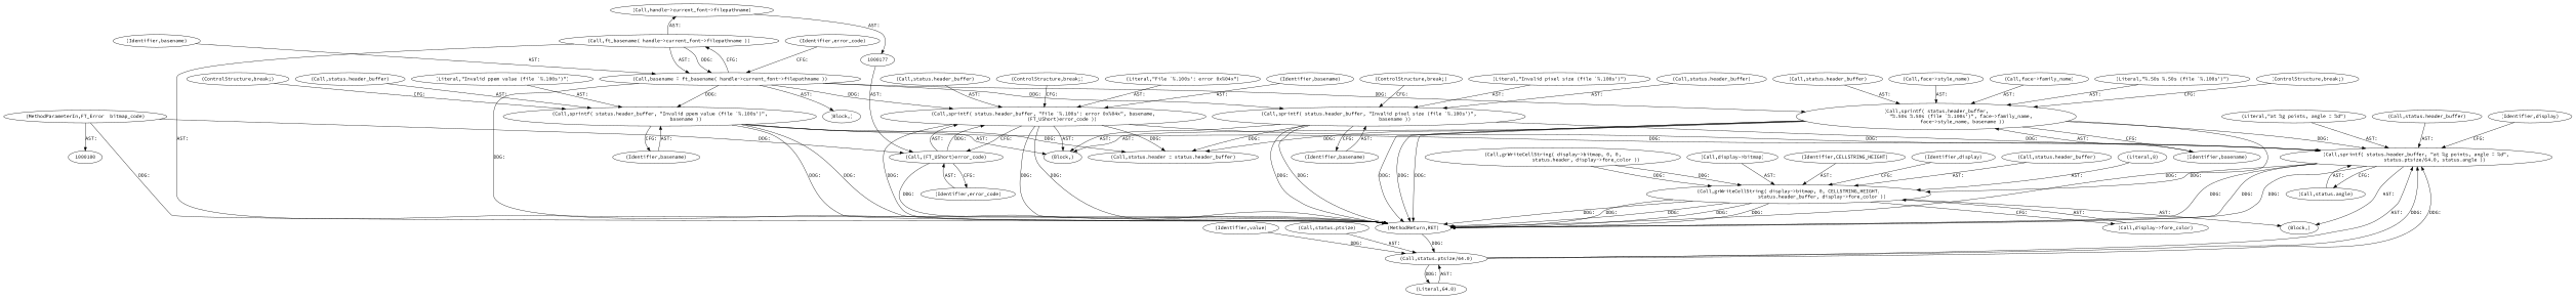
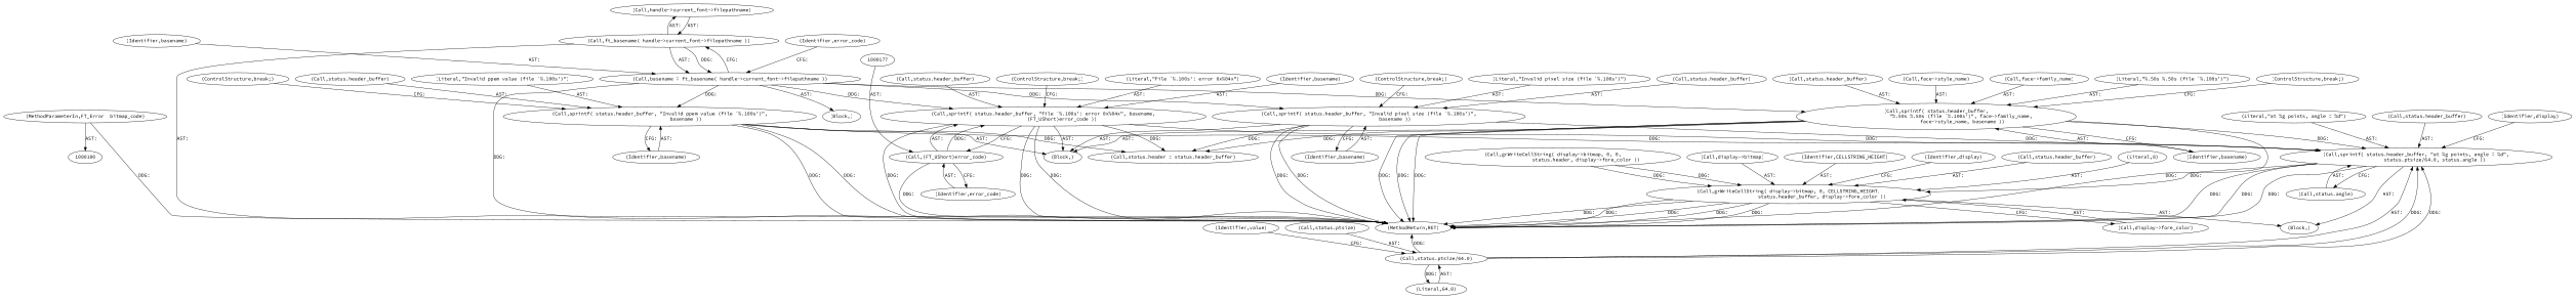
  digraph {
    fontname="Source Code Pro"
    node [fontname="Source Code Pro"]
    edge [fontname="Source Code Pro"]
    n1 [label="(Call,sprintf( status.header_buffer, \"at %g points, angle = %d\",\n             status.ptsize/64.0, status.angle ))"]
    n2 [label="(Call,grWriteCellString( display->bitmap, 0, CELLSTRING_HEIGHT,\n                       status.header_buffer, display->fore_color ))"]
    n3 [label="(Block,)"]
    n4 [label="(MethodReturn,RET)"]
    n5 [label="(Call,status.angle)"]
    n6 [label="(Call,display->fore_color)"]
    n7 [label="(Call,sprintf( status.header_buffer,\n                 \"%.50s %.50s (file `%.100s')\", face->family_name,\n                  face->style_name, basename ))"]
    n8 [label="(Block,)"]
    n9 [label="(Identifier,basename)"]
    n10 [label="(Call,status.header = status.header_buffer)"]
    n11 [label="(Call,basename = ft_basename( handle->current_font->filepathname ))"]
    n12 [label="(Call,ft_basename( handle->current_font->filepathname ))"]
    n13 [label="(Call,sprintf( status.header_buffer, \"Invalid pixel size (file `%.100s')\",\n                  basename ))"]
    n14 [label="(Call,sprintf( status.header_buffer, \"File `%.100s': error 0x%04x\", basename,\n             (FT_UShort)error_code ))"]
    n15 [label="(Call,sprintf( status.header_buffer, \"Invalid ppem value (file `%.100s')\",\n                  basename ))"]
    n16 [label="(Block,)"]
    n17 [label="(Call,handle->current_font->filepathname)"]
    n18 [label="(Identifier,basename)"]
    n19 [label="(Call,(FT_UShort)error_code)"]
    n20 [label="(Identifier,basename)"]
    n21 [label="(Identifier,error_code)"]
    n22 [label="(MethodParameterIn,FT_Error  bitmap_code)"]
    1000100
    n24 [label="(Call,status.ptsize/64.0)"]
    n25 [label="(Literal,64.0)"]
    n26 [label="(Call,status.header_buffer)"]
    n27 [label="(Identifier,basename)"]
    n28 [label="(Call,face->style_name)"]
    n29 [label="(Call,status.header_buffer)"]
    n30 [label="(Literal,\"at %g points, angle = %d\")"]
    n31 [label="(Literal,8)"]
    n32 [label="(Call,grWriteCellString( display->bitmap, 0, 0,\n                       status.header, display->fore_color ))"]
    n33 [label="(Call,display->bitmap)"]
    n34 [label="(Call,face->family_name)"]
    n35 [label="(Call,status.header_buffer)"]
    n36 [label="(ControlStructure,break;)"]
    n37 [label="(Literal,\"File `%.100s': error 0x%04x\")"]
    n38 [label="(Identifier,CELLSTRING_HEIGHT)"]
    n39 [label="(Literal,\"%.50s %.50s (file `%.100s')\")"]
    n40 [label="(ControlStructure,break;)"]
    n41 [label="(ControlStructure,break;)"]
    n42 [label="(Identifier,value)"]
    n43 [label="(Call,status.header_buffer)"]
    n44 [label="(Identifier,basename)"]
    n45 [label="(ControlStructure,break;)"]
    n46 [label="(Literal,\"Invalid pixel size (file `%.100s')\")"]
    n47 [label="(Literal,\"Invalid ppem value (file `%.100s')\")"]
    n48 [label="(Call,status.header_buffer)"]
    n49 [label="(Identifier,display)"]
    n50 [label="(Call,status.ptsize)"]
    n51 [label="(Call,status.header_buffer)"]
    n52 [label="(Identifier,display)"]
    n53 [label="(Identifier,error_code)"]
    1000177
    n1 -> n2 [label="DDG: "]
    n1 -> n3 [label="AST: "]
    n1 -> n4 [label="DDG: "]
    n1 -> n4 [label="DDG: "]
    n1 -> n4 [label="DDG: "]
    n1 -> n5 [label="CFG: "]
    n2 -> n3 [label="AST: "]
    n2 -> n4 [label="DDG: "]
    n2 -> n4 [label="DDG: "]
    n2 -> n4 [label="DDG: "]
    n2 -> n4 [label="DDG: "]
    n2 -> n4 [label="DDG: "]
    n2 -> n6 [label="CFG: "]
    n5 -> n1 [label="AST: "]
    n6 -> n2 [label="AST: "]
    n7 -> n1 [label="DDG: "]
    n7 -> n4 [label="DDG: "]
    n7 -> n4 [label="DDG: "]
    n7 -> n4 [label="DDG: "]
    n7 -> n4 [label="DDG: "]
    n7 -> n8 [label="AST: "]
    n7 -> n9 [label="CFG: "]
    n7 -> n10 [label="DDG: "]
    n9 -> n7 [label="AST: "]
    n11 -> n4 [label="DDG: "]
    n11 -> n7 [label="DDG: "]
    n11 -> n12 [label="CFG: "]
    n11 -> n13 [label="DDG: "]
    n11 -> n14 [label="DDG: "]
    n11 -> n15 [label="DDG: "]
    n11 -> n16 [label="AST: "]
    n12 -> n4 [label="AST: "]
    n12 -> n11 [label="AST: "]
    n12 -> n11 [label="DDG: "]
    n12 -> n17 [label="AST: "]
    n13 -> n1 [label="DDG: "]
    n13 -> n4 [label="DDG: "]
    n13 -> n4 [label="DDG: "]
    n13 -> n8 [label="AST: "]
    n13 -> n10 [label="DDG: "]
    n13 -> n18 [label="CFG: "]
    n14 -> n1 [label="DDG: "]
    n14 -> n4 [label="DDG: "]
    n14 -> n4 [label="DDG: "]
    n14 -> n4 [label="DDG: "]
    n14 -> n8 [label="AST: "]
    n14 -> n10 [label="DDG: "]
    n14 -> n19 [label="CFG: "]
    n15 -> n1 [label="DDG: "]
    n15 -> n4 [label="DDG: "]
    n15 -> n4 [label="DDG: "]
    n15 -> n8 [label="AST: "]
    n15 -> n10 [label="DDG: "]
    n15 -> n20 [label="CFG: "]
-   n17 -> 1000177 [label="AST: "]
+   n17 -> n12 [label="AST: "]
    n18 -> n13 [label="AST: "]
    n19 -> n4 [label="DDG: "]
    n19 -> n14 [label="AST: "]
    n19 -> n14 [label="DDG: "]
    n19 -> n21 [label="CFG: "]
    n20 -> n15 [label="AST: "]
    n21 -> n19 [label="AST: "]
    n22 -> n4 [label="DDG: "]
-   n22 -> n19 [label="DDG: "]
    n22 -> 1000100 [label="AST: "]
    n24 -> n1 [label="AST: "]
    n24 -> n1 [label="DDG: "]
    n24 -> n1 [label="DDG: "]
-   n4 -> n24 [label="DDG: "]
+   n24 -> n4 [label="DDG: "]
    n24 -> n25 [label="DDG: "]
    n25 -> n24 [label="AST: "]
    n26 -> n2 [label="AST: "]
    n27 -> n11 [label="AST: "]
    n28 -> n7 [label="AST: "]
    n29 -> n13 [label="AST: "]
    n30 -> n1 [label="AST: "]
    n31 -> n2 [label="AST: "]
    n32 -> n2 [label="DDG: "]
    n32 -> n2 [label="DDG: "]
    n33 -> n2 [label="AST: "]
    n34 -> n7 [label="AST: "]
    n35 -> n14 [label="AST: "]
    n36 -> n14 [label="CFG: "]
    n37 -> n14 [label="AST: "]
    n38 -> n2 [label="AST: "]
    n39 -> n7 [label="AST: "]
    n40 -> n7 [label="CFG: "]
    n41 -> n15 [label="CFG: "]
-   n42 -> n24 [label="DDG: "]
+   n42 -> n24 [label="CFG: "]
    n43 -> n15 [label="AST: "]
    n44 -> n14 [label="AST: "]
    n45 -> n13 [label="CFG: "]
    n46 -> n13 [label="AST: "]
    n47 -> n15 [label="AST: "]
    n48 -> n1 [label="AST: "]
    n49 -> n1 [label="CFG: "]
    n50 -> n24 [label="AST: "]
    n51 -> n7 [label="AST: "]
    n52 -> n2 [label="CFG: "]
    n53 -> n11 [label="CFG: "]
    1000177 -> n19 [label="AST: "]
  }
